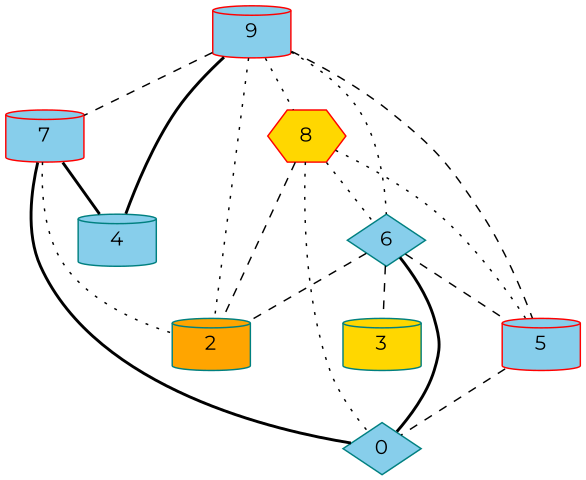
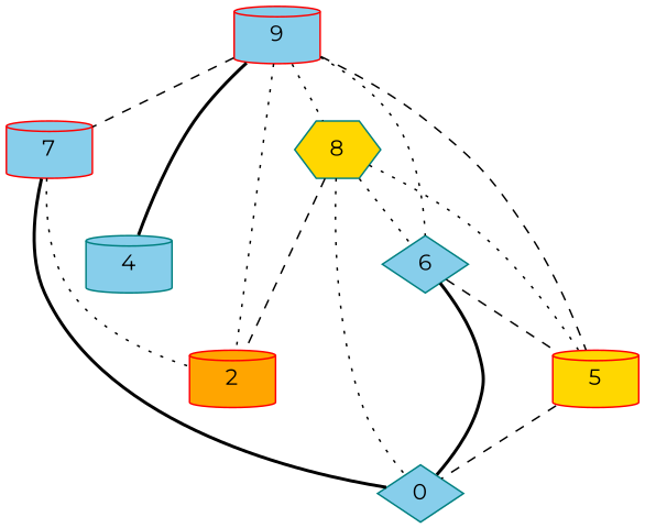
  graph {
    fontname=Montserrat
    node [color=red fillcolor=skyblue fontname=Montserrat shape=cylinder style=filled]
    edge [fontname=Montserrat style=dashed]
    0 [color=teal shape=diamond]
-   5
+   5 [fillcolor=gold]
    6 [color=teal shape=diamond]
-   2 [color=teal fillcolor=orange]
-   3 [color=teal fillcolor=gold]
+   2 [fillcolor=orange]
    7
    4 [color=teal]
-   8 [fillcolor=gold shape=hexagon]
+   8 [color=teal fillcolor=gold shape=hexagon]
    9
    5 -- 0
    6 -- 0 [style=bold]
    6 -- 5
-   6 -- 2
-   6 -- 3
    7 -- 0 [style=bold]
    7 -- 2 [style=dotted]
-   7 -- 4 [style=bold]
    8 -- 0 [style=dotted]
    8 -- 5 [style=dotted]
    8 -- 6 [style=dotted]
    8 -- 2
    9 -- 5
    9 -- 6 [style=dotted]
    9 -- 2 [style=dotted]
    9 -- 7
    9 -- 4 [style=bold]
    9 -- 8 [style=dotted]
  }
